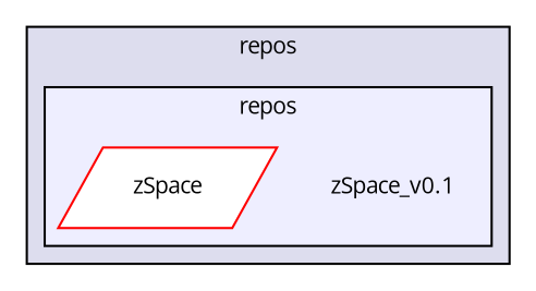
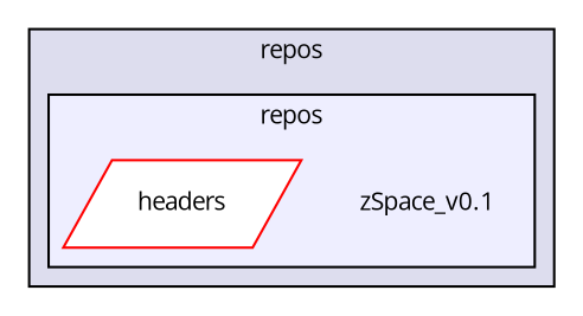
  digraph {
    compound=true
    fontname="Open Sans"
    node [fontname="Open Sans" fontsize=10]
    n1 [label="zSpace_v0.1" shape=plaintext]
-   n2 [color=red fillcolor=white label=zSpace shape=parallelogram style=filled]
+   n2 [color=red fillcolor=white label=headers shape=parallelogram style=filled]
    subgraph cluster_1 {
      bgcolor="#ddddee"
      fontsize=10
      label=repos
      pencolor=black
      subgraph cluster_2 {
        bgcolor="#eeeeff"
        fontsize=10
        pencolor=black
        n1
        n2
      }
    }
  }
